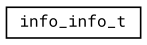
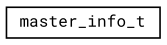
  digraph {
    rankdir=LR
    fontname="Roboto Mono"
-   n1 [color=black fillcolor=white fontname="Roboto Mono" fontsize=10 height=0.2 label=info_info_t shape=record style=filled width=0.4]
+   n1 [color=black fillcolor=white fontname="Roboto Mono" fontsize=10 height=0.2 label=master_info_t shape=record style=filled width=0.4]
  }
